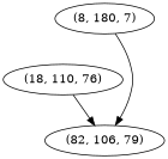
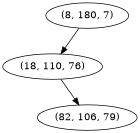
  digraph {
    n1 [label="(18, 110, 76)"]
    "(8, 180, 7)"
    "(82, 106, 79)"
    n1 -> "(82, 106, 79)"
-   "(8, 180, 7)" -> "(82, 106, 79)"
+   "(8, 180, 7)" -> n1
  }
